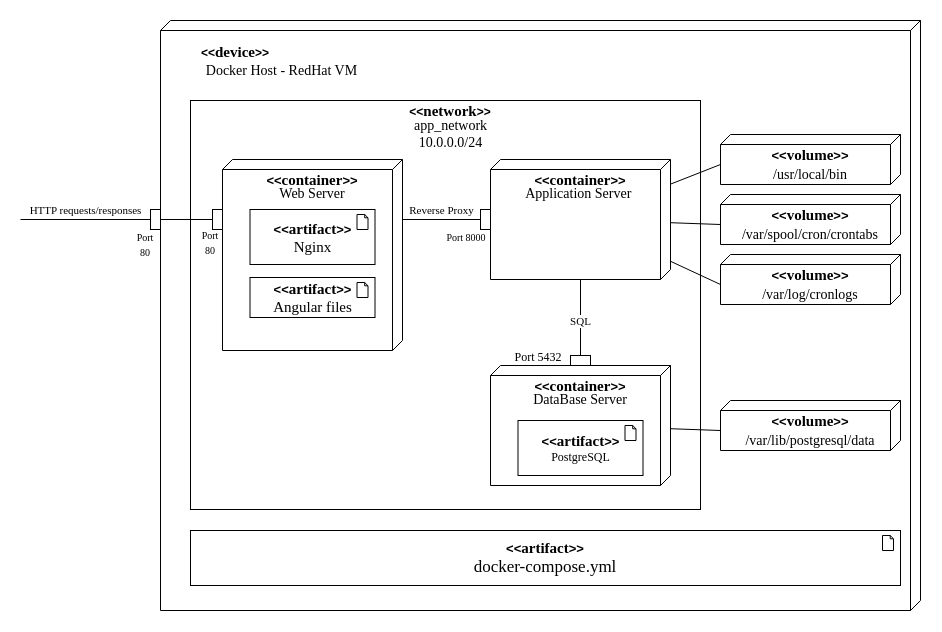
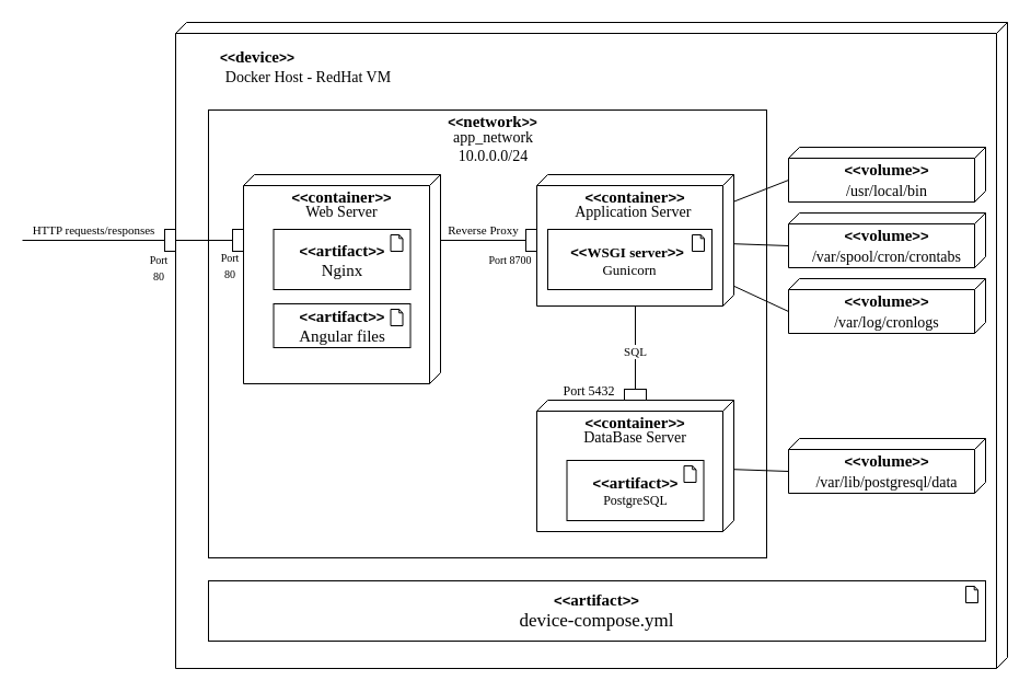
  <mxCell id="0" />
  <mxCell id="1" parent="0" />
  <mxCell id="2" value="" style="verticalAlign=top;align=left;spacingTop=8;spacingLeft=2;spacingRight=12;shape=cube;size=10;direction=south;fontStyle=4;html=1;" vertex="1" parent="1"><mxGeometry x="160" y="20" width="760" height="590" as="geometry" /></mxCell>
  <mxCell id="3" value="" style="rounded=0;whiteSpace=wrap;html=1;fillColor=#FFFFFF;fontFamily=Old Standard TT;" vertex="1" parent="1"><mxGeometry x="190" y="100" width="510" height="409" as="geometry" /></mxCell>
  <mxCell id="4" value="" style="verticalAlign=top;align=left;spacingTop=8;spacingLeft=2;spacingRight=12;shape=cube;size=10;direction=south;fontStyle=4;html=1;" vertex="1" parent="1"><mxGeometry x="222" y="159" width="180" height="191" as="geometry" /></mxCell>
  <mxCell id="5" value="" style="verticalAlign=top;align=left;spacingTop=8;spacingLeft=2;spacingRight=12;shape=cube;size=10;direction=south;fontStyle=4;html=1;" vertex="1" parent="1"><mxGeometry x="490" y="159" width="180" height="120" as="geometry" /></mxCell>
  <mxCell id="6" value="" style="verticalAlign=top;align=left;spacingTop=8;spacingLeft=2;spacingRight=12;shape=cube;size=10;direction=south;fontStyle=4;html=1;" vertex="1" parent="1"><mxGeometry x="490" y="365" width="180" height="120" as="geometry" /></mxCell>
  <mxCell id="7" value="" style="verticalAlign=top;align=left;spacingTop=8;spacingLeft=2;spacingRight=12;shape=cube;size=10;direction=south;fontStyle=4;html=1;" vertex="1" parent="1"><mxGeometry x="720" y="134" width="180" height="50" as="geometry" /></mxCell>
  <mxCell id="8" value="" style="verticalAlign=top;align=left;spacingTop=8;spacingLeft=2;spacingRight=12;shape=cube;size=10;direction=south;fontStyle=4;html=1;" vertex="1" parent="1"><mxGeometry x="720" y="194" width="180" height="50" as="geometry" /></mxCell>
  <mxCell id="9" value="" style="verticalAlign=top;align=left;spacingTop=8;spacingLeft=2;spacingRight=12;shape=cube;size=10;direction=south;fontStyle=4;html=1;" vertex="1" parent="1"><mxGeometry x="720" y="254" width="180" height="50" as="geometry" /></mxCell>
  <mxCell id="10" value="" style="verticalAlign=top;align=left;spacingTop=8;spacingLeft=2;spacingRight=12;shape=cube;size=10;direction=south;fontStyle=4;html=1;" vertex="1" parent="1"><mxGeometry x="720" y="400" width="180" height="50" as="geometry" /></mxCell>
  <mxCell id="11" value="&lt;b&gt;&lt;font face=&quot;Helvetica&quot;&gt;&amp;lt;&amp;lt;&lt;/font&gt;&lt;font style=&quot;font-size: 15px&quot;&gt;device&lt;/font&gt;&lt;font face=&quot;Helvetica&quot;&gt;&amp;gt;&amp;gt;&lt;/font&gt;&lt;/b&gt;" style="text;html=1;strokeColor=none;fillColor=none;align=center;verticalAlign=middle;whiteSpace=wrap;rounded=0;fontFamily=Old Standard TT;" vertex="1" parent="1"><mxGeometry x="190" y="41" width="90" height="20" as="geometry" /></mxCell>
  <mxCell id="12" value="&lt;b&gt;&lt;font face=&quot;Helvetica&quot; style=&quot;font-size: 13px&quot;&gt;&amp;lt;&amp;lt;&lt;/font&gt;&lt;font style=&quot;font-size: 15px&quot;&gt;container&lt;/font&gt;&lt;font face=&quot;Helvetica&quot; style=&quot;font-size: 13px&quot;&gt;&amp;gt;&amp;gt;&lt;/font&gt;&lt;/b&gt;" style="text;html=1;strokeColor=none;fillColor=none;align=center;verticalAlign=middle;whiteSpace=wrap;rounded=0;fontFamily=Old Standard TT;" vertex="1" parent="1"><mxGeometry x="262" y="169" width="100" height="20" as="geometry" /></mxCell>
  <mxCell id="13" value="&lt;b&gt;&lt;font face=&quot;Helvetica&quot; style=&quot;font-size: 13px&quot;&gt;&amp;lt;&amp;lt;&lt;/font&gt;&lt;font style=&quot;font-size: 15px&quot;&gt;container&lt;/font&gt;&lt;font face=&quot;Helvetica&quot; style=&quot;font-size: 13px&quot;&gt;&amp;gt;&amp;gt;&lt;/font&gt;&lt;/b&gt;" style="text;html=1;strokeColor=none;fillColor=none;align=center;verticalAlign=middle;whiteSpace=wrap;rounded=0;fontFamily=Old Standard TT;" vertex="1" parent="1"><mxGeometry x="530" y="169" width="100" height="20" as="geometry" /></mxCell>
  <mxCell id="14" value="&lt;b&gt;&lt;font face=&quot;Helvetica&quot; style=&quot;font-size: 13px&quot;&gt;&amp;lt;&amp;lt;&lt;/font&gt;&lt;font style=&quot;font-size: 15px&quot;&gt;container&lt;/font&gt;&lt;font face=&quot;Helvetica&quot; style=&quot;font-size: 13px&quot;&gt;&amp;gt;&amp;gt;&lt;/font&gt;&lt;/b&gt;" style="text;html=1;strokeColor=none;fillColor=none;align=center;verticalAlign=middle;whiteSpace=wrap;rounded=0;fontFamily=Old Standard TT;" vertex="1" parent="1"><mxGeometry x="530" y="375" width="100" height="20" as="geometry" /></mxCell>
  <mxCell id="15" value="&lt;b&gt;&lt;font face=&quot;Helvetica&quot; style=&quot;font-size: 13px&quot;&gt;&amp;lt;&amp;lt;&lt;/font&gt;&lt;font style=&quot;font-size: 15px&quot;&gt;volume&lt;/font&gt;&lt;font face=&quot;Helvetica&quot; style=&quot;font-size: 13px&quot;&gt;&amp;gt;&amp;gt;&lt;/font&gt;&lt;/b&gt;" style="text;html=1;strokeColor=none;fillColor=none;align=center;verticalAlign=middle;whiteSpace=wrap;rounded=0;fontFamily=Old Standard TT;" vertex="1" parent="1"><mxGeometry x="760" y="144" width="100" height="20" as="geometry" /></mxCell>
  <mxCell id="16" value="&lt;b&gt;&lt;font face=&quot;Helvetica&quot; style=&quot;font-size: 13px&quot;&gt;&amp;lt;&amp;lt;&lt;/font&gt;&lt;font style=&quot;font-size: 15px&quot;&gt;volume&lt;/font&gt;&lt;font face=&quot;Helvetica&quot; style=&quot;font-size: 13px&quot;&gt;&amp;gt;&amp;gt;&lt;/font&gt;&lt;/b&gt;" style="text;html=1;strokeColor=none;fillColor=none;align=center;verticalAlign=middle;whiteSpace=wrap;rounded=0;fontFamily=Old Standard TT;" vertex="1" parent="1"><mxGeometry x="760" y="204" width="100" height="20" as="geometry" /></mxCell>
  <mxCell id="17" value="&lt;b&gt;&lt;font face=&quot;Helvetica&quot; style=&quot;font-size: 13px&quot;&gt;&amp;lt;&amp;lt;&lt;/font&gt;&lt;font style=&quot;font-size: 15px&quot;&gt;volume&lt;/font&gt;&lt;font face=&quot;Helvetica&quot; style=&quot;font-size: 13px&quot;&gt;&amp;gt;&amp;gt;&lt;/font&gt;&lt;/b&gt;" style="text;html=1;strokeColor=none;fillColor=none;align=center;verticalAlign=middle;whiteSpace=wrap;rounded=0;fontFamily=Old Standard TT;" vertex="1" parent="1"><mxGeometry x="760" y="264" width="100" height="20" as="geometry" /></mxCell>
  <mxCell id="18" value="&lt;b&gt;&lt;font face=&quot;Helvetica&quot; style=&quot;font-size: 13px&quot;&gt;&amp;lt;&amp;lt;&lt;/font&gt;&lt;font style=&quot;font-size: 15px&quot;&gt;volume&lt;/font&gt;&lt;font face=&quot;Helvetica&quot; style=&quot;font-size: 13px&quot;&gt;&amp;gt;&amp;gt;&lt;/font&gt;&lt;/b&gt;" style="text;html=1;strokeColor=none;fillColor=none;align=center;verticalAlign=middle;whiteSpace=wrap;rounded=0;fontFamily=Old Standard TT;" vertex="1" parent="1"><mxGeometry x="760" y="410" width="100" height="20" as="geometry" /></mxCell>
  <mxCell id="19" value="&lt;b&gt;&lt;font face=&quot;Helvetica&quot;&gt;&amp;lt;&amp;lt;&lt;/font&gt;&lt;span style=&quot;font-size: 15px&quot;&gt;network&lt;/span&gt;&lt;font face=&quot;Helvetica&quot;&gt;&amp;gt;&amp;gt;&lt;/font&gt;&lt;/b&gt;" style="text;html=1;strokeColor=none;fillColor=none;align=center;verticalAlign=middle;whiteSpace=wrap;rounded=0;fontFamily=Old Standard TT;" vertex="1" parent="1"><mxGeometry x="405" y="100" width="90" height="20" as="geometry" /></mxCell>
+ <mxCell id="20" value="&lt;font face=&quot;Helvetica&quot; style=&quot;font-weight: bold ; font-size: 13px&quot;&gt;&amp;lt;&amp;lt;&lt;/font&gt;&lt;font style=&quot;font-size: 13px&quot;&gt;&lt;font style=&quot;font-weight: bold ; font-size: 13px&quot;&gt;WSGI&lt;/font&gt;&lt;font style=&quot;font-weight: bold ; font-size: 13px&quot;&gt;&amp;nbsp;server&lt;/font&gt;&lt;/font&gt;&lt;font&gt;&lt;font face=&quot;Helvetica&quot; style=&quot;font-weight: bold ; font-size: 13px&quot;&gt;&amp;gt;&amp;gt;&lt;/font&gt;&lt;font&gt;&lt;span style=&quot;font-size: 15px&quot;&gt;&amp;nbsp;&lt;/span&gt;&lt;br&gt;&lt;/font&gt;&lt;font style=&quot;font-size: 13px&quot;&gt;Gunicorn&lt;/font&gt;&lt;br&gt;&lt;/font&gt;" style="html=1;outlineConnect=0;whiteSpace=wrap;shape=mxgraph.archimate3.application;appType=artifact;archiType=square;fontFamily=Old Standard TT;fillColor=#FFFFFF;" vertex="1" parent="1"><mxGeometry x="500" y="209" width="150" height="55" as="geometry" /></mxCell>
  <mxCell id="21" value="Reverse Proxy" style="html=1;verticalAlign=bottom;endArrow=none;fontFamily=Old Standard TT;startArrow=none;startFill=0;endFill=0;endSize=4;startSize=4;entryX=0;entryY=0.5;entryDx=0;entryDy=0;labelBackgroundColor=none;" edge="1" parent="1" target="27"><mxGeometry width="80" relative="1" as="geometry"><mxPoint x="402" y="219" as="sourcePoint" /><mxPoint x="470" y="218" as="targetPoint" /></mxGeometry></mxCell>
  <mxCell id="22" value="SQL" style="html=1;verticalAlign=bottom;endArrow=none;fontFamily=Old Standard TT;startArrow=none;startFill=0;endFill=0;endSize=4;startSize=4;entryX=1;entryY=0.5;entryDx=0;entryDy=0;" edge="1" parent="1" source="5" target="29"><mxGeometry x="0.342" width="80" relative="1" as="geometry"><mxPoint x="525" y="320" as="sourcePoint" /><mxPoint x="580" y="350" as="targetPoint" /><mxPoint as="offset" /></mxGeometry></mxCell>
  <mxCell id="23" value="" style="endArrow=none;html=1;fontFamily=Old Standard TT;entryX=0;entryY=0;entryDx=30;entryDy=180;entryPerimeter=0;" edge="1" parent="1" source="5" target="8"><mxGeometry width="50" height="50" relative="1" as="geometry"><mxPoint x="635" y="350" as="sourcePoint" /><mxPoint x="685" y="300" as="targetPoint" /></mxGeometry></mxCell>
  <mxCell id="24" value="" style="endArrow=none;html=1;fontFamily=Old Standard TT;entryX=0;entryY=0;entryDx=30;entryDy=180;entryPerimeter=0;" edge="1" parent="1" source="5" target="9"><mxGeometry width="50" height="50" relative="1" as="geometry"><mxPoint x="680" y="232.214" as="sourcePoint" /><mxPoint x="730" y="234" as="targetPoint" /></mxGeometry></mxCell>
  <mxCell id="25" value="" style="endArrow=none;html=1;fontFamily=Old Standard TT;entryX=0;entryY=0;entryDx=30;entryDy=180;entryPerimeter=0;" edge="1" parent="1" source="5" target="7"><mxGeometry width="50" height="50" relative="1" as="geometry"><mxPoint x="635" y="119.996" as="sourcePoint" /><mxPoint x="685" y="143.21" as="targetPoint" /></mxGeometry></mxCell>
  <mxCell id="26" value="" style="endArrow=none;html=1;fontFamily=Old Standard TT;entryX=0;entryY=0;entryDx=30;entryDy=180;entryPerimeter=0;" edge="1" parent="1" source="6" target="10"><mxGeometry width="50" height="50" relative="1" as="geometry"><mxPoint x="720" y="341.786" as="sourcePoint" /><mxPoint x="770" y="365" as="targetPoint" /></mxGeometry></mxCell>
  <mxCell id="27" value="" style="rounded=0;whiteSpace=wrap;html=1;fillColor=#FFFFFF;fontFamily=Old Standard TT;" vertex="1" parent="1"><mxGeometry x="480" y="209" width="10" height="20" as="geometry" /></mxCell>
- <mxCell id="28" value="&lt;font style=&quot;font-size: 10px&quot;&gt;Port 8000&lt;/font&gt;" style="text;html=1;strokeColor=none;fillColor=none;align=center;verticalAlign=middle;whiteSpace=wrap;rounded=0;fontFamily=Old Standard TT;" vertex="1" parent="1"><mxGeometry x="442" y="226.5" width="48" height="20" as="geometry" /></mxCell>
+ <mxCell id="28" value="&lt;font style=&quot;font-size: 10px&quot;&gt;Port 8700&lt;/font&gt;" style="text;html=1;strokeColor=none;fillColor=none;align=center;verticalAlign=middle;whiteSpace=wrap;rounded=0;fontFamily=Old Standard TT;" vertex="1" parent="1"><mxGeometry x="442" y="226.5" width="48" height="20" as="geometry" /></mxCell>
  <mxCell id="29" value="" style="rounded=0;whiteSpace=wrap;html=1;fillColor=#FFFFFF;fontFamily=Old Standard TT;rotation=-90;" vertex="1" parent="1"><mxGeometry x="575" y="350" width="10" height="20" as="geometry" /></mxCell>
  <mxCell id="30" value="Port 5432" style="text;html=1;strokeColor=none;fillColor=none;align=center;verticalAlign=middle;whiteSpace=wrap;rounded=0;fontFamily=Old Standard TT;" vertex="1" parent="1"><mxGeometry x="508" y="347" width="60" height="20" as="geometry" /></mxCell>
  <mxCell id="31" value="&lt;span style=&quot;font-size: 14px&quot;&gt;Application Server&amp;nbsp;&lt;/span&gt;" style="text;html=1;strokeColor=none;fillColor=none;align=center;verticalAlign=middle;whiteSpace=wrap;rounded=0;fontFamily=Old Standard TT;" vertex="1" parent="1"><mxGeometry x="520" y="184" width="120" height="20" as="geometry" /></mxCell>
  <mxCell id="32" value="&lt;font style=&quot;font-size: 14px&quot;&gt;Web Server&lt;/font&gt;" style="text;html=1;strokeColor=none;fillColor=none;align=center;verticalAlign=middle;whiteSpace=wrap;rounded=0;fontFamily=Old Standard TT;" vertex="1" parent="1"><mxGeometry x="267" y="184" width="90" height="20" as="geometry" /></mxCell>
  <mxCell id="33" value="&lt;font style=&quot;font-size: 14px&quot;&gt;DataBase Server&lt;/font&gt;" style="text;html=1;strokeColor=none;fillColor=none;align=center;verticalAlign=middle;whiteSpace=wrap;rounded=0;fontFamily=Old Standard TT;" vertex="1" parent="1"><mxGeometry x="520" y="390" width="120" height="20" as="geometry" /></mxCell>
  <mxCell id="34" value="&lt;font style=&quot;font-size: 14px&quot;&gt;app_network&lt;br&gt;10.0.0.0/24&lt;br&gt;&lt;/font&gt;" style="text;html=1;strokeColor=none;fillColor=none;align=center;verticalAlign=middle;whiteSpace=wrap;rounded=0;fontFamily=Old Standard TT;" vertex="1" parent="1"><mxGeometry x="397.5" y="124" width="105" height="20" as="geometry" /></mxCell>
  <mxCell id="35" value="&lt;font style=&quot;font-size: 14px&quot;&gt;Docker Host - RedHat VM&lt;/font&gt;" style="text;html=1;strokeColor=none;fillColor=none;align=center;verticalAlign=middle;whiteSpace=wrap;rounded=0;fontFamily=Old Standard TT;" vertex="1" parent="1"><mxGeometry x="194.5" y="61" width="172.5" height="20" as="geometry" /></mxCell>
  <mxCell id="36" value="" style="rounded=0;whiteSpace=wrap;html=1;fillColor=#FFFFFF;fontFamily=Old Standard TT;" vertex="1" parent="1"><mxGeometry x="212" y="209" width="10" height="20" as="geometry" /></mxCell>
  <mxCell id="37" value="&lt;font style=&quot;font-size: 10px&quot;&gt;Port &lt;br&gt;80&lt;/font&gt;" style="text;html=1;strokeColor=none;fillColor=none;align=center;verticalAlign=middle;whiteSpace=wrap;rounded=0;fontFamily=Old Standard TT;" vertex="1" parent="1"><mxGeometry x="194.5" y="232" width="30" height="20" as="geometry" /></mxCell>
  <mxCell id="38" value="&lt;div style=&quot;font-size: 14px ; line-height: 19px&quot;&gt;&lt;span style=&quot;background-color: rgb(255 , 255 , 255)&quot;&gt;/var/lib/postgresql/data&lt;/span&gt;&lt;/div&gt;" style="text;html=1;strokeColor=none;fillColor=none;align=center;verticalAlign=middle;whiteSpace=wrap;rounded=0;fontFamily=Old Standard TT;" vertex="1" parent="1"><mxGeometry x="730" y="430" width="160" height="20" as="geometry" /></mxCell>
  <mxCell id="39" value="&lt;div style=&quot;font-size: 14px ; line-height: 19px&quot;&gt;&lt;span style=&quot;background-color: rgb(255 , 255 , 255)&quot;&gt;/var/log/cronlogs&lt;/span&gt;&lt;/div&gt;" style="text;html=1;strokeColor=none;fillColor=none;align=center;verticalAlign=middle;whiteSpace=wrap;rounded=0;fontFamily=Old Standard TT;" vertex="1" parent="1"><mxGeometry x="730" y="284" width="160" height="20" as="geometry" /></mxCell>
  <mxCell id="40" value="&lt;div style=&quot;font-size: 14px ; line-height: 19px&quot;&gt;&lt;span style=&quot;background-color: rgb(255 , 255 , 255)&quot;&gt;/var/spool/cron/crontabs&lt;/span&gt;&lt;/div&gt;" style="text;html=1;strokeColor=none;fillColor=none;align=center;verticalAlign=middle;whiteSpace=wrap;rounded=0;fontFamily=Old Standard TT;" vertex="1" parent="1"><mxGeometry x="730" y="224" width="160" height="20" as="geometry" /></mxCell>
  <mxCell id="41" value="&lt;div style=&quot;font-size: 14px ; line-height: 19px&quot;&gt;&lt;span style=&quot;background-color: rgb(255 , 255 , 255)&quot;&gt;/usr/local/bin&lt;/span&gt;&lt;/div&gt;" style="text;html=1;strokeColor=none;fillColor=none;align=center;verticalAlign=middle;whiteSpace=wrap;rounded=0;fontFamily=Old Standard TT;" vertex="1" parent="1"><mxGeometry x="730" y="164" width="160" height="20" as="geometry" /></mxCell>
  <mxCell id="42" value="" style="rounded=0;whiteSpace=wrap;html=1;fillColor=#FFFFFF;fontFamily=Old Standard TT;" vertex="1" parent="1"><mxGeometry x="150" y="209" width="10" height="20" as="geometry" /></mxCell>
  <mxCell id="43" value="" style="endArrow=none;html=1;labelBackgroundColor=none;fontFamily=Old Standard TT;entryX=0;entryY=0.5;entryDx=0;entryDy=0;exitX=1;exitY=0.5;exitDx=0;exitDy=0;" edge="1" parent="1" source="42" target="36"><mxGeometry width="50" height="50" relative="1" as="geometry"><mxPoint x="-30" y="290" as="sourcePoint" /><mxPoint x="20" y="240" as="targetPoint" /></mxGeometry></mxCell>
  <mxCell id="44" value="&lt;font style=&quot;font-size: 10px&quot;&gt;Port &lt;br&gt;80&lt;/font&gt;" style="text;html=1;strokeColor=none;fillColor=none;align=center;verticalAlign=middle;whiteSpace=wrap;rounded=0;fontFamily=Old Standard TT;" vertex="1" parent="1"><mxGeometry x="130" y="234" width="30" height="20" as="geometry" /></mxCell>
  <mxCell id="45" value="HTTP requests/responses" style="html=1;verticalAlign=bottom;endArrow=none;fontFamily=Old Standard TT;startArrow=none;startFill=0;endFill=0;endSize=4;startSize=4;entryX=0;entryY=0.5;entryDx=0;entryDy=0;labelBackgroundColor=none;" edge="1" parent="1" target="42"><mxGeometry width="80" relative="1" as="geometry"><mxPoint x="20" y="219" as="sourcePoint" /><mxPoint x="138" y="218.66" as="targetPoint" /></mxGeometry></mxCell>
- <mxCell id="46" value="&lt;font face=&quot;Helvetica&quot; style=&quot;font-weight: bold ; font-size: 13px&quot;&gt;&amp;lt;&amp;lt;&lt;/font&gt;&lt;font style=&quot;font-weight: bold ; font-size: 15px&quot;&gt;artifact&lt;/font&gt;&lt;font&gt;&lt;font face=&quot;Helvetica&quot; style=&quot;font-weight: bold ; font-size: 13px&quot;&gt;&amp;gt;&amp;gt;&lt;/font&gt;&lt;br&gt;&lt;font style=&quot;font-size: 17px&quot;&gt;docker-compose.yml&lt;/font&gt;&lt;br&gt;&lt;/font&gt;" style="html=1;outlineConnect=0;whiteSpace=wrap;shape=mxgraph.archimate3.application;appType=artifact;archiType=square;fontFamily=Old Standard TT;fillColor=#FFFFFF;" vertex="1" parent="1"><mxGeometry x="190" y="530" width="710" height="55" as="geometry" /></mxCell>
+ <mxCell id="46" value="&lt;font face=&quot;Helvetica&quot; style=&quot;font-weight: bold ; font-size: 13px&quot;&gt;&amp;lt;&amp;lt;&lt;/font&gt;&lt;font style=&quot;font-weight: bold ; font-size: 15px&quot;&gt;artifact&lt;/font&gt;&lt;font&gt;&lt;font face=&quot;Helvetica&quot; style=&quot;font-weight: bold ; font-size: 13px&quot;&gt;&amp;gt;&amp;gt;&lt;/font&gt;&lt;br&gt;&lt;font style=&quot;font-size: 17px&quot;&gt;device-compose.yml&lt;/font&gt;&lt;br&gt;&lt;/font&gt;" style="html=1;outlineConnect=0;whiteSpace=wrap;shape=mxgraph.archimate3.application;appType=artifact;archiType=square;fontFamily=Old Standard TT;fillColor=#FFFFFF;" vertex="1" parent="1"><mxGeometry x="190" y="530" width="710" height="55" as="geometry" /></mxCell>
  <mxCell id="47" value="&lt;font face=&quot;Helvetica&quot; style=&quot;font-weight: bold ; font-size: 13px&quot;&gt;&amp;lt;&amp;lt;&lt;/font&gt;&lt;font style=&quot;font-weight: bold ; font-size: 15px&quot;&gt;artifact&lt;/font&gt;&lt;font&gt;&lt;font face=&quot;Helvetica&quot; style=&quot;font-weight: bold ; font-size: 13px&quot;&gt;&amp;gt;&amp;gt;&lt;/font&gt;&lt;br&gt;&lt;span style=&quot;font-size: 15px&quot;&gt;Nginx&lt;/span&gt;&lt;br&gt;&lt;/font&gt;" style="html=1;outlineConnect=0;whiteSpace=wrap;shape=mxgraph.archimate3.application;appType=artifact;archiType=square;fontFamily=Old Standard TT;fillColor=#FFFFFF;" vertex="1" parent="1"><mxGeometry x="249.5" y="209" width="125" height="55" as="geometry" /></mxCell>
  <mxCell id="48" value="&lt;font face=&quot;Helvetica&quot; style=&quot;font-weight: bold ; font-size: 13px&quot;&gt;&amp;lt;&amp;lt;&lt;/font&gt;&lt;font style=&quot;font-weight: bold ; font-size: 15px&quot;&gt;artifact&lt;/font&gt;&lt;font&gt;&lt;font face=&quot;Helvetica&quot; style=&quot;font-weight: bold ; font-size: 13px&quot;&gt;&amp;gt;&amp;gt;&lt;/font&gt;&lt;br&gt;PostgreSQL&lt;br&gt;&lt;/font&gt;" style="html=1;outlineConnect=0;whiteSpace=wrap;shape=mxgraph.archimate3.application;appType=artifact;archiType=square;fontFamily=Old Standard TT;fillColor=#FFFFFF;" vertex="1" parent="1"><mxGeometry x="517.5" y="420" width="125" height="55" as="geometry" /></mxCell>
  <mxCell id="49" value="&lt;font face=&quot;Helvetica&quot; style=&quot;font-weight: bold ; font-size: 13px&quot;&gt;&amp;lt;&amp;lt;&lt;/font&gt;&lt;font style=&quot;font-weight: bold ; font-size: 15px&quot;&gt;artifact&lt;/font&gt;&lt;font&gt;&lt;font face=&quot;Helvetica&quot; style=&quot;font-weight: bold ; font-size: 13px&quot;&gt;&amp;gt;&amp;gt;&lt;/font&gt;&lt;br&gt;&lt;span style=&quot;font-size: 15px&quot;&gt;Angular files&lt;/span&gt;&lt;br&gt;&lt;/font&gt;" style="html=1;outlineConnect=0;whiteSpace=wrap;shape=mxgraph.archimate3.application;appType=artifact;archiType=square;fontFamily=Old Standard TT;fillColor=#FFFFFF;" vertex="1" parent="1"><mxGeometry x="249.5" y="277" width="125" height="40" as="geometry" /></mxCell>
